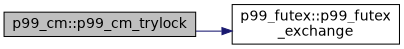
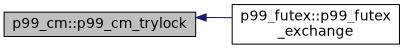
  digraph {
    rankdir=LR
    node [color=black fontname=Helvetica fontsize=14 shape=record style=filled]
    n1 [fillcolor=grey75 fontcolor=black height=0.2 label="p99_cm::p99_cm_trylock" width=0.4]
    n2 [fillcolor=white height=0.2 label="p99_futex::p99_futex\l_exchange" width=0.4]
-   n1 -> n2 [color=midnightblue fontname=Helvetica fontsize=14 labelfontname=Helvetica labelfontsize=14 style=solid]
+   n2 -> n1 [color=midnightblue fontname=Helvetica fontsize=14 labelfontname=Helvetica labelfontsize=14 style=solid]
  }
